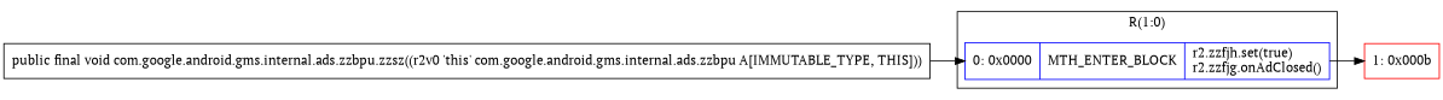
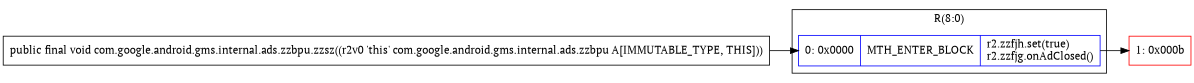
  digraph {
    rankdir=LR
    fontname="PT Serif"
    node [shape=record fontname="PT Serif"]
    edge [fontname="PT Serif"]
    n1 [color=blue label="{0\:\ 0x0000|MTH_ENTER_BLOCK\l|r2.zzfjh.set(true)\lr2.zzfjg.onAdClosed()\l}"]
    n2 [color=red label="{1\:\ 0x000b}"]
    n3 [label="{public final void com.google.android.gms.internal.ads.zzbpu.zzsz((r2v0 'this' com.google.android.gms.internal.ads.zzbpu A[IMMUTABLE_TYPE, THIS])) }"]
    subgraph cluster_1 {
-     label="R(1:0)"
+     label="R(8:0)"
      n1
    }
    n1 -> n2
    n3 -> n1
  }
